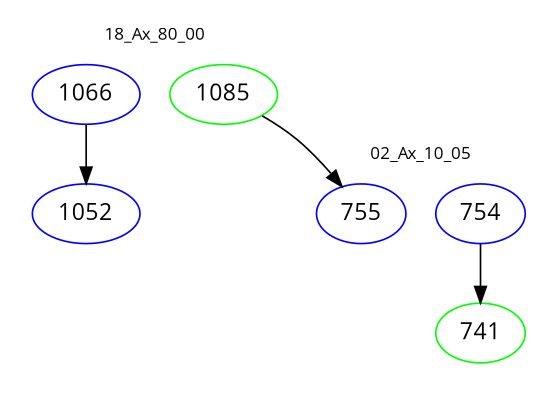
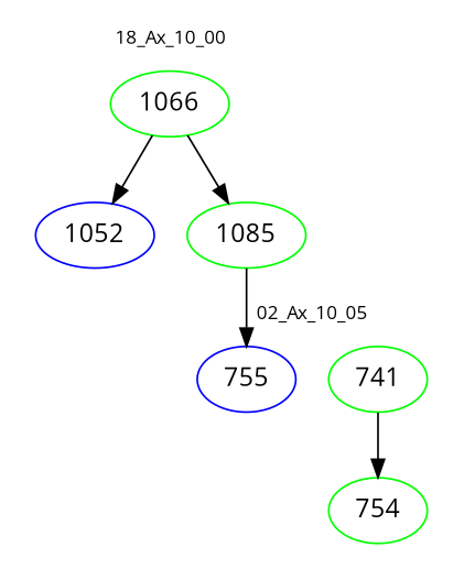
  digraph {
    fontname="Open Sans"
    node [color=blue fontname="Open Sans"]
    edge [color=black fontname="Open Sans"]
-   n1 [label=1066]
+   n1 [color=green label=1066]
    n2 [label=1052]
    n3 [color=green label=1085]
-   n4 [label=754]
+   n4 [color=green label=754]
    n5 [color=green label=741]
    n6 [label=755]
    subgraph cluster_1 {
      color=white
      fontsize=10
-     label="18_Ax_80_00"
+     label="18_Ax_10_00"
      n1
      n2
      n3
    }
    subgraph cluster_2 {
      color=white
      fontsize=10
      label="02_Ax_10_05"
      n4
      n5
      n6
    }
    n1 -> n2
+   n1 -> n3
    n3 -> n6
-   n4 -> n5
+   n5 -> n4
  }
